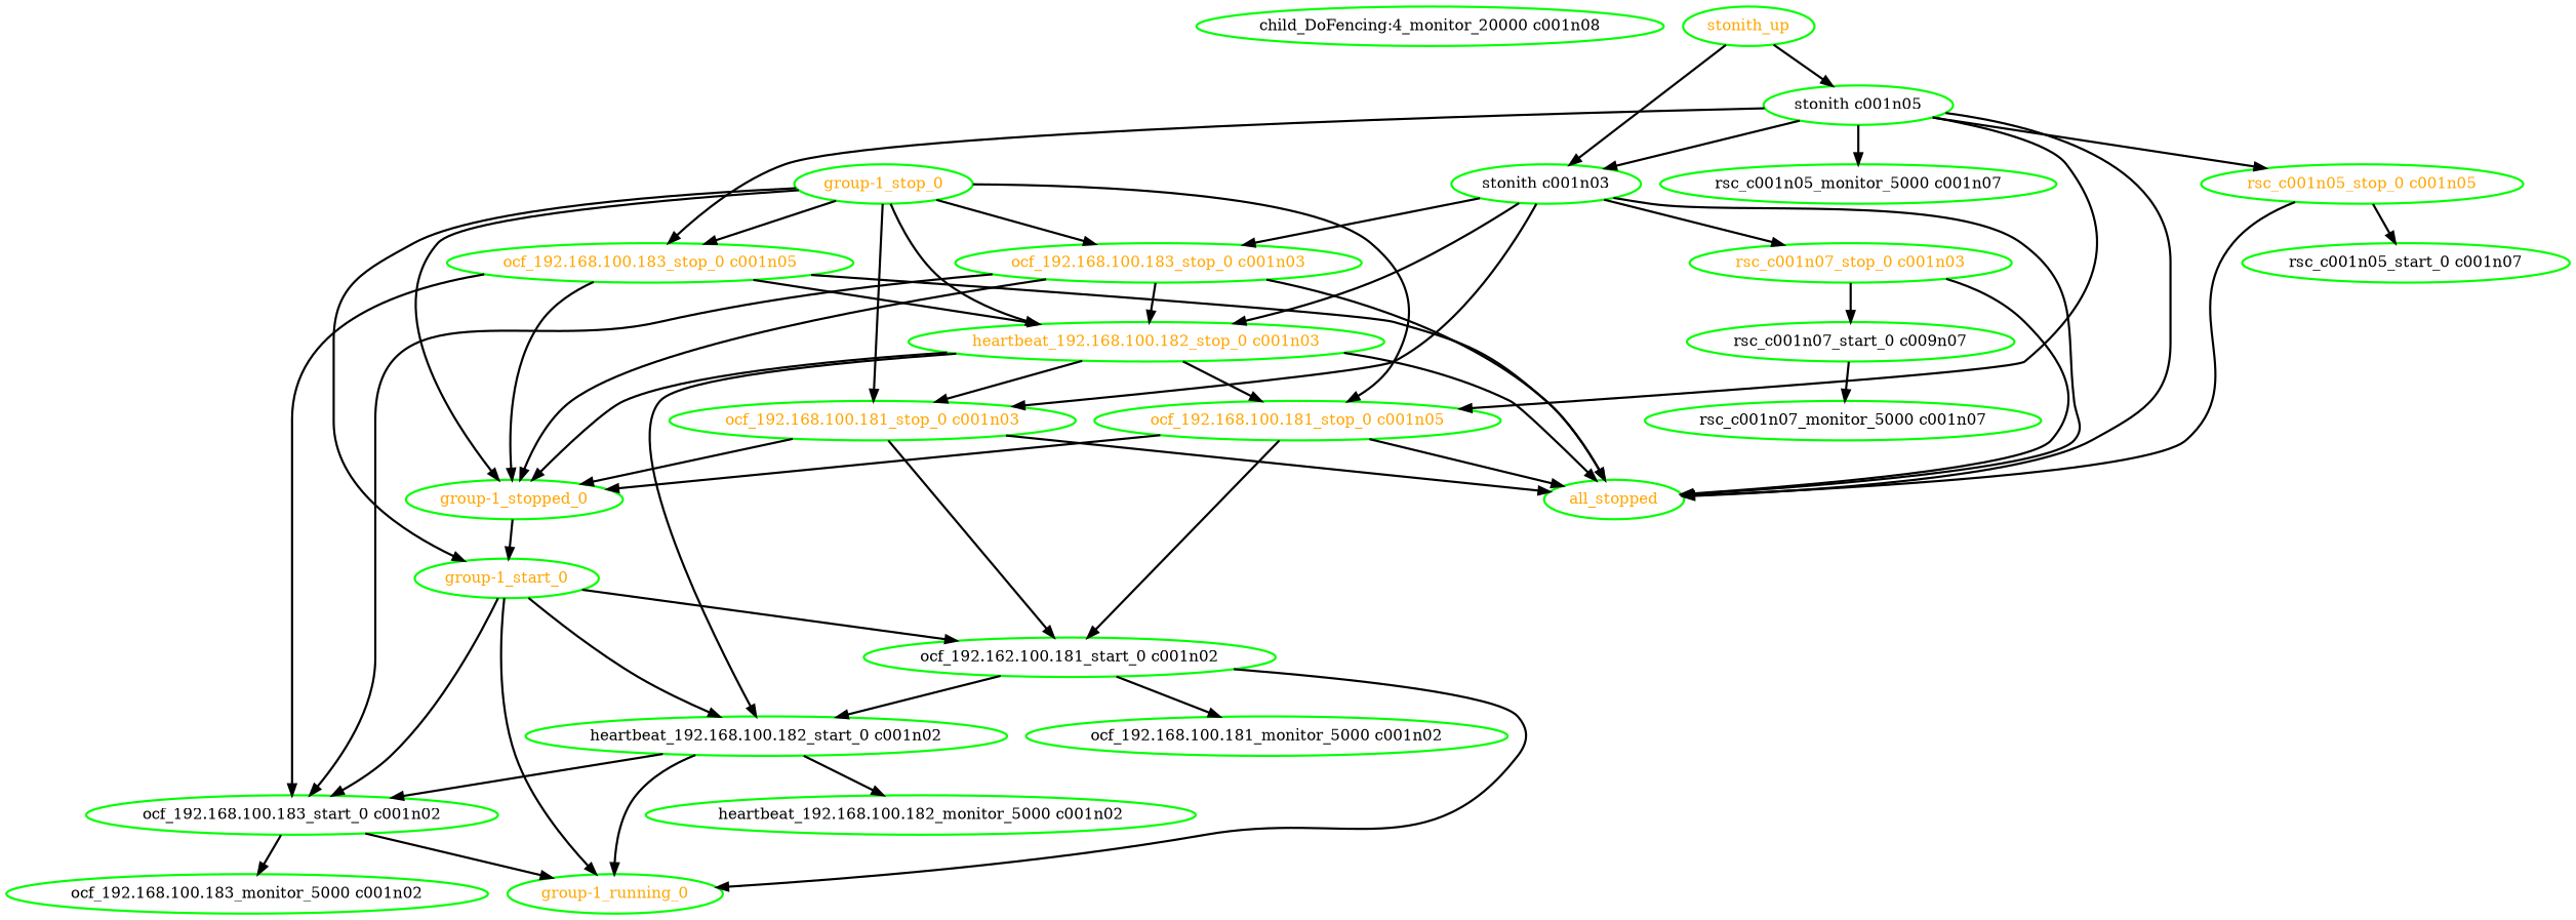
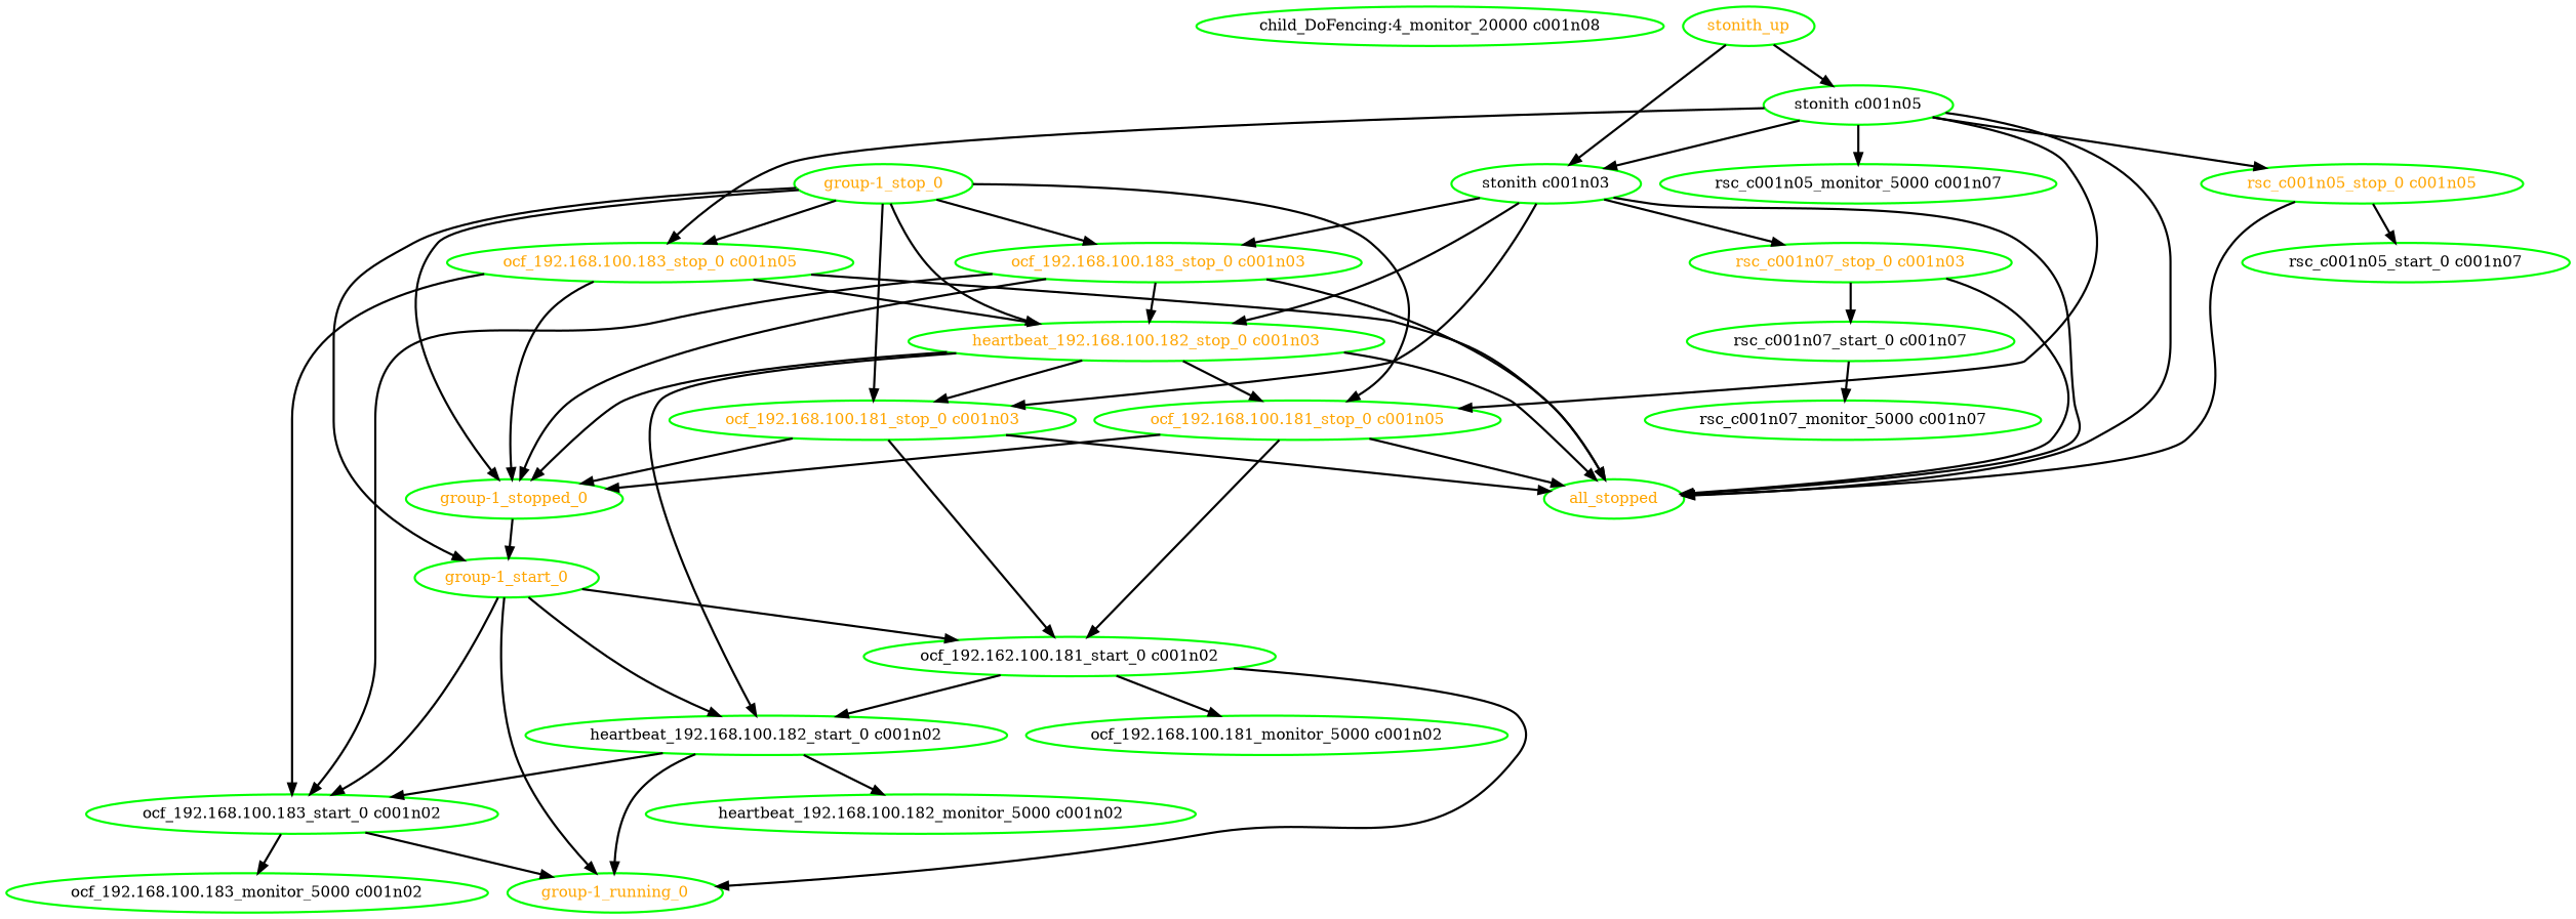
  digraph {
    node [color=green fontcolor=black style=bold]
    edge [style=bold]
    "child_DoFencing:4_monitor_20000 c001n08"
    "group-1_start_0" [fontcolor=orange]
    "group-1_running_0" [fontcolor=orange]
    "heartbeat_192.168.100.182_start_0 c001n02"
    n5 [label="ocf_192.162.100.181_start_0 c001n02"]
    "ocf_192.168.100.183_start_0 c001n02"
    "heartbeat_192.168.100.182_monitor_5000 c001n02"
    "ocf_192.168.100.181_monitor_5000 c001n02"
    "ocf_192.168.100.183_monitor_5000 c001n02"
    "group-1_stop_0" [fontcolor=orange]
    "group-1_stopped_0" [fontcolor=orange]
    "heartbeat_192.168.100.182_stop_0 c001n03" [fontcolor=orange]
    "ocf_192.168.100.181_stop_0 c001n03" [fontcolor=orange]
    "ocf_192.168.100.181_stop_0 c001n05" [fontcolor=orange]
    "ocf_192.168.100.183_stop_0 c001n03" [fontcolor=orange]
    "ocf_192.168.100.183_stop_0 c001n05" [fontcolor=orange]
    all_stopped [fontcolor=orange]
    "rsc_c001n05_monitor_5000 c001n07"
    "rsc_c001n05_start_0 c001n07"
    "rsc_c001n05_stop_0 c001n05" [fontcolor=orange]
    "rsc_c001n07_monitor_5000 c001n07"
-   "rsc_c001n07_start_0 c001n07" [label="rsc_c001n07_start_0 c009n07"]
+   "rsc_c001n07_start_0 c001n07"
    "rsc_c001n07_stop_0 c001n03" [fontcolor=orange]
    "stonith c001n03"
    "stonith c001n05"
    stonith_up [fontcolor=orange]
    "group-1_start_0" -> "group-1_running_0"
    "group-1_start_0" -> "heartbeat_192.168.100.182_start_0 c001n02"
    "group-1_start_0" -> n5
    "group-1_start_0" -> "ocf_192.168.100.183_start_0 c001n02"
    "heartbeat_192.168.100.182_start_0 c001n02" -> "group-1_running_0"
    "heartbeat_192.168.100.182_start_0 c001n02" -> "ocf_192.168.100.183_start_0 c001n02"
    "heartbeat_192.168.100.182_start_0 c001n02" -> "heartbeat_192.168.100.182_monitor_5000 c001n02"
    n5 -> "group-1_running_0"
    n5 -> "heartbeat_192.168.100.182_start_0 c001n02"
    n5 -> "ocf_192.168.100.181_monitor_5000 c001n02"
    "ocf_192.168.100.183_start_0 c001n02" -> "group-1_running_0"
    "ocf_192.168.100.183_start_0 c001n02" -> "ocf_192.168.100.183_monitor_5000 c001n02"
    "group-1_stop_0" -> "group-1_start_0"
    "group-1_stop_0" -> "group-1_stopped_0"
    "group-1_stop_0" -> "heartbeat_192.168.100.182_stop_0 c001n03"
    "group-1_stop_0" -> "ocf_192.168.100.181_stop_0 c001n03"
    "group-1_stop_0" -> "ocf_192.168.100.181_stop_0 c001n05"
    "group-1_stop_0" -> "ocf_192.168.100.183_stop_0 c001n03"
    "group-1_stop_0" -> "ocf_192.168.100.183_stop_0 c001n05"
    "group-1_stopped_0" -> "group-1_start_0"
    "heartbeat_192.168.100.182_stop_0 c001n03" -> "heartbeat_192.168.100.182_start_0 c001n02"
    "heartbeat_192.168.100.182_stop_0 c001n03" -> "group-1_stopped_0"
    "heartbeat_192.168.100.182_stop_0 c001n03" -> "ocf_192.168.100.181_stop_0 c001n03"
    "heartbeat_192.168.100.182_stop_0 c001n03" -> "ocf_192.168.100.181_stop_0 c001n05"
    "heartbeat_192.168.100.182_stop_0 c001n03" -> all_stopped
    "ocf_192.168.100.181_stop_0 c001n03" -> n5
    "ocf_192.168.100.181_stop_0 c001n03" -> "group-1_stopped_0"
    "ocf_192.168.100.181_stop_0 c001n03" -> all_stopped
    "ocf_192.168.100.181_stop_0 c001n05" -> n5
    "ocf_192.168.100.181_stop_0 c001n05" -> "group-1_stopped_0"
    "ocf_192.168.100.181_stop_0 c001n05" -> all_stopped
    "ocf_192.168.100.183_stop_0 c001n03" -> "ocf_192.168.100.183_start_0 c001n02"
    "ocf_192.168.100.183_stop_0 c001n03" -> "group-1_stopped_0"
    "ocf_192.168.100.183_stop_0 c001n03" -> "heartbeat_192.168.100.182_stop_0 c001n03"
    "ocf_192.168.100.183_stop_0 c001n03" -> all_stopped
    "ocf_192.168.100.183_stop_0 c001n05" -> "ocf_192.168.100.183_start_0 c001n02"
    "ocf_192.168.100.183_stop_0 c001n05" -> "group-1_stopped_0"
    "ocf_192.168.100.183_stop_0 c001n05" -> "heartbeat_192.168.100.182_stop_0 c001n03"
    "ocf_192.168.100.183_stop_0 c001n05" -> all_stopped
    "rsc_c001n05_stop_0 c001n05" -> all_stopped
    "rsc_c001n05_stop_0 c001n05" -> "rsc_c001n05_start_0 c001n07"
    "rsc_c001n07_start_0 c001n07" -> "rsc_c001n07_monitor_5000 c001n07"
    "rsc_c001n07_stop_0 c001n03" -> all_stopped
    "rsc_c001n07_stop_0 c001n03" -> "rsc_c001n07_start_0 c001n07"
    "stonith c001n03" -> "heartbeat_192.168.100.182_stop_0 c001n03"
    "stonith c001n03" -> "ocf_192.168.100.181_stop_0 c001n03"
    "stonith c001n03" -> "ocf_192.168.100.183_stop_0 c001n03"
    "stonith c001n03" -> all_stopped
    "stonith c001n03" -> "rsc_c001n07_stop_0 c001n03"
    "stonith c001n05" -> "ocf_192.168.100.181_stop_0 c001n05"
    "stonith c001n05" -> "ocf_192.168.100.183_stop_0 c001n05"
    "stonith c001n05" -> all_stopped
    "stonith c001n05" -> "rsc_c001n05_monitor_5000 c001n07"
    "stonith c001n05" -> "rsc_c001n05_stop_0 c001n05"
    "stonith c001n05" -> "stonith c001n03"
    stonith_up -> "stonith c001n03"
    stonith_up -> "stonith c001n05"
  }
